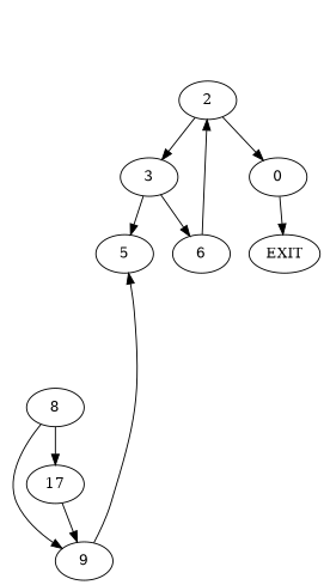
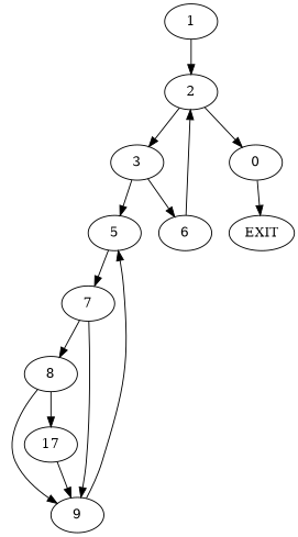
  digraph {
+   1
    2
    n3 [label=EXIT]
    3
    n5 [label=0]
    5
    6
+   7
    8
    9
    n11 [label=17]
+   1 -> 2
    2 -> 3
    2 -> n5
    3 -> 5
    3 -> 6
    n5 -> n3
+   5 -> 7
    6 -> 2
+   7 -> 8
+   7 -> 9
    8 -> 9
    8 -> n11
    9 -> 5
    n11 -> 9
  }
